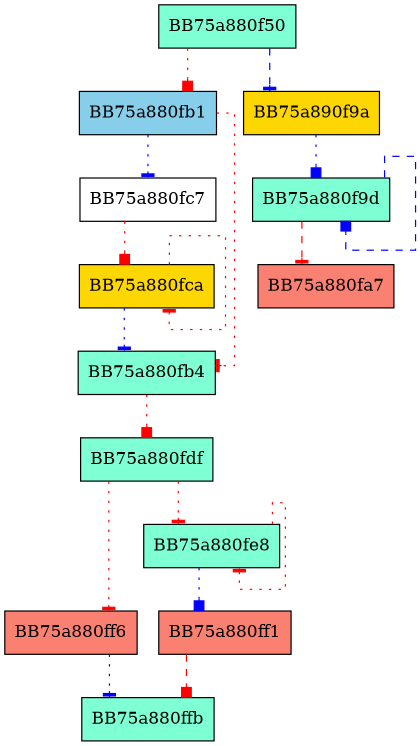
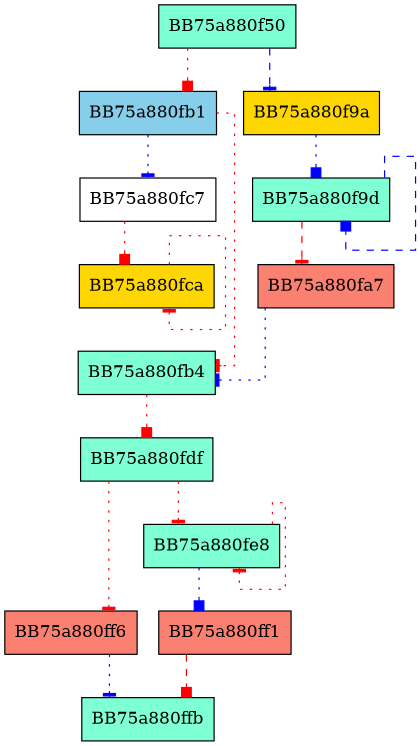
  digraph {
    splines=ortho
    node [fillcolor=aquamarine shape=box style=filled]
    edge [arrowhead=tee color=red style=dotted]
    BB75a880fb1 [fillcolor=skyblue]
    BB75a880f50
-   BB75a880f9a [fillcolor=gold label=BB75a890f9a]
+   BB75a880f9a [fillcolor=gold]
    BB75a880fb4
    BB75a880fc7 [fillcolor=white]
    BB75a880f9d
    BB75a880fdf
    BB75a880fa7 [fillcolor=salmon]
    BB75a880ff6 [fillcolor=salmon]
    BB75a880fe8
    BB75a880fca [fillcolor=gold]
    BB75a880ffb
    BB75a880ff1 [fillcolor=salmon]
    BB75a880fb1 -> BB75a880fb4
    BB75a880fb1 -> BB75a880fc7 [color=blue]
    BB75a880f50 -> BB75a880fb1 [arrowhead=box]
    BB75a880f50 -> BB75a880f9a [color=blue style=dashed]
    BB75a880f9a -> BB75a880f9d [arrowhead=box color=blue]
    BB75a880fb4 -> BB75a880fdf [arrowhead=box]
    BB75a880fc7 -> BB75a880fca [arrowhead=box]
    BB75a880f9d -> BB75a880f9d [arrowhead=box color=blue style=dashed]
    BB75a880f9d -> BB75a880fa7 [style=dashed]
    BB75a880fdf -> BB75a880ff6
    BB75a880fdf -> BB75a880fe8
-   BB75a880fca -> BB75a880fb4 [color=blue]
+   BB75a880fa7 -> BB75a880fb4 [color=blue]
    BB75a880ff6 -> BB75a880ffb [color=blue]
    BB75a880fe8 -> BB75a880fe8
    BB75a880fe8 -> BB75a880ff1 [arrowhead=box color=blue]
    BB75a880fca -> BB75a880fca
    BB75a880ff1 -> BB75a880ffb [arrowhead=box style=dashed]
  }
